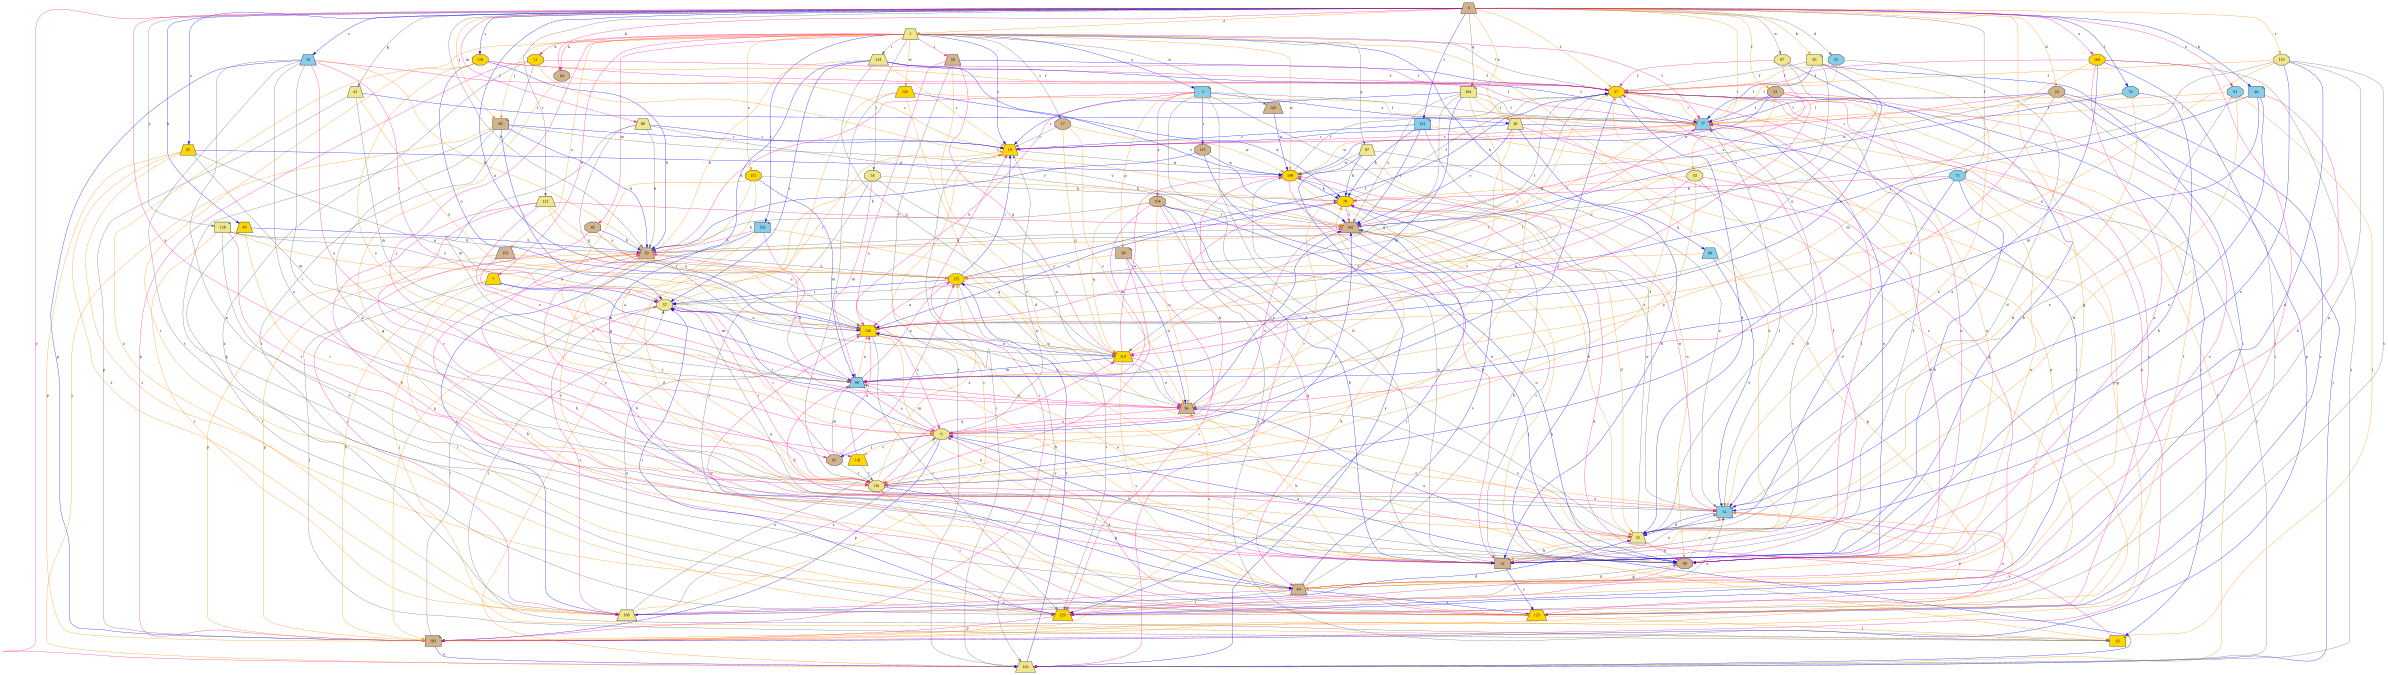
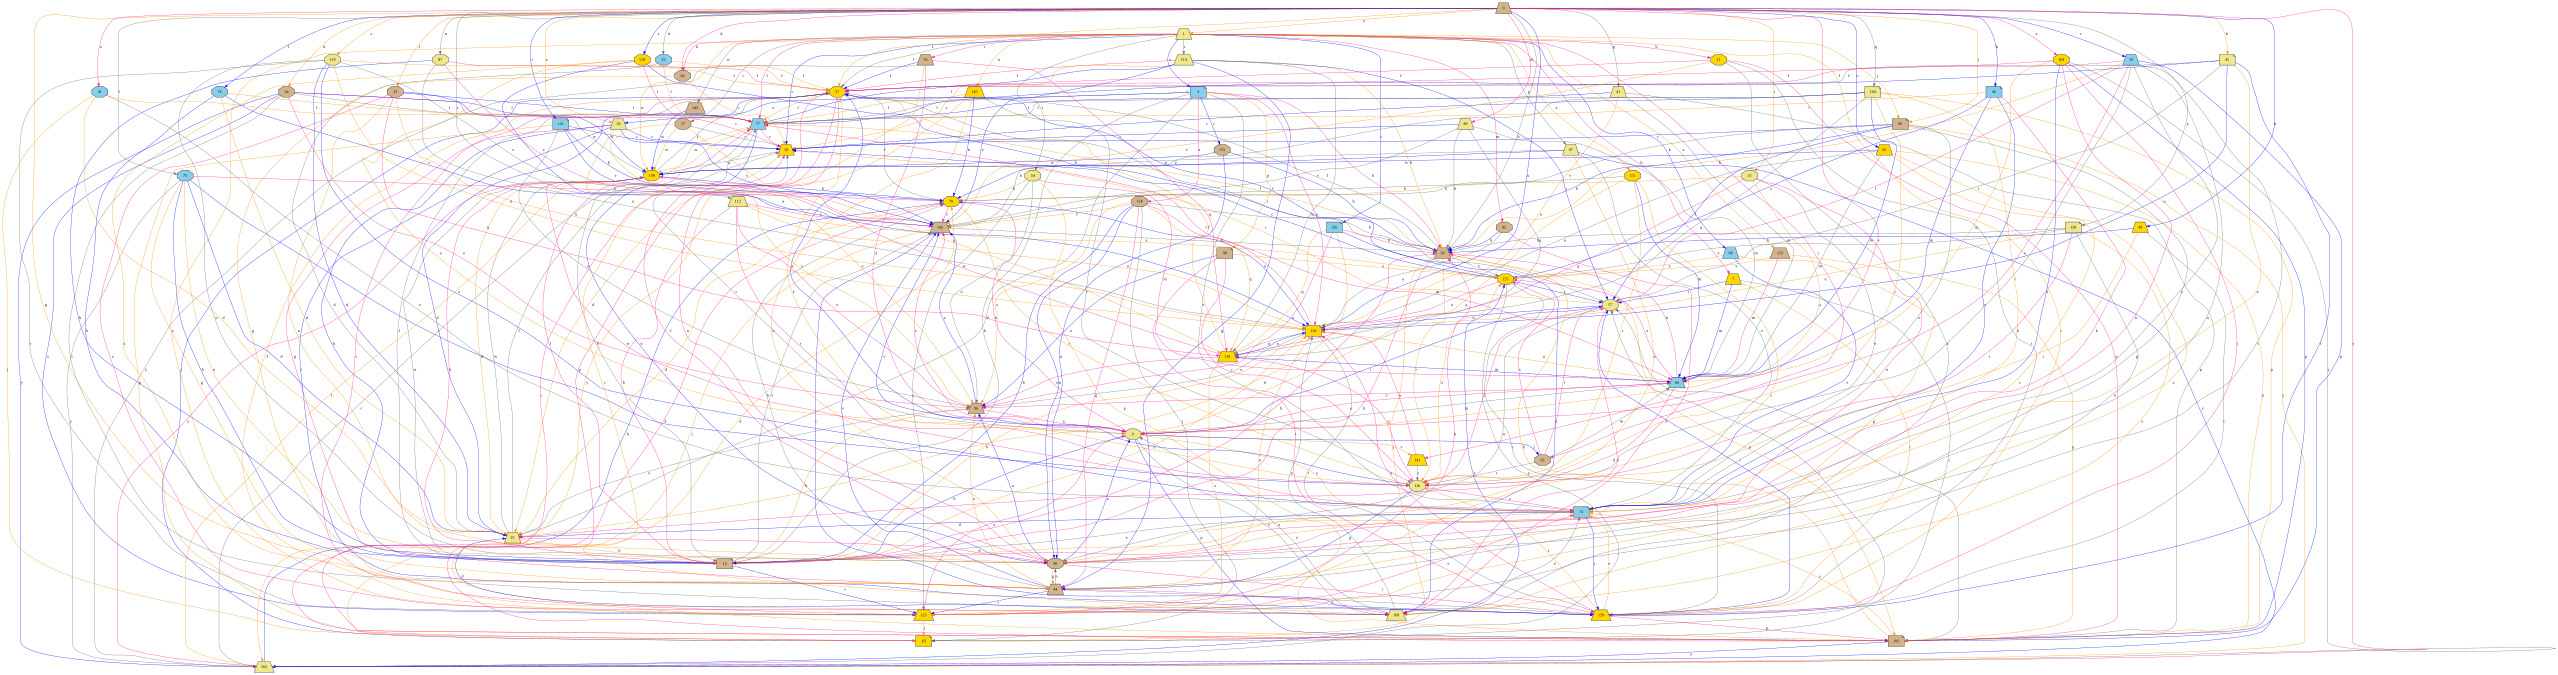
  strict digraph {
    fontname="Liberation Serif"
    node [fillcolor=tan fontname="Liberation Serif" shape=trapezium style=filled]
    edge [color=darkorange fontname="Liberation Serif"]
    1 [fillcolor=khaki]
    0
    16 [fillcolor=skyblue]
    23 [fillcolor=skyblue shape=octagon]
    24 [shape=octagon]
    30 [fillcolor=khaki]
    33 [shape=octagon]
    37 [fillcolor=gold shape=octagon]
    41 [fillcolor=khaki]
    44
    45 [fillcolor=khaki shape=note]
    46 [fillcolor=skyblue shape=note]
    49 [fillcolor=gold]
    50
    53 [fillcolor=khaki shape=octagon]
    60 [shape=note]
    64 [shape=octagon]
    74 [fillcolor=skyblue shape=octagon]
    75 [fillcolor=skyblue shape=octagon]
    80 [fillcolor=khaki]
    87 [fillcolor=khaki shape=octagon]
    91 [fillcolor=skyblue shape=octagon]
    95 [fillcolor=gold]
    104 [fillcolor=khaki shape=note]
    112 [fillcolor=khaki]
    118 [fillcolor=gold shape=octagon]
    119 [fillcolor=khaki shape=octagon]
    121 [fillcolor=skyblue shape=note]
    136 [fillcolor=gold shape=note]
    141 [fillcolor=gold]
    158 [fillcolor=khaki shape=note]
    162 [fillcolor=khaki]
    164 [fillcolor=gold shape=octagon]
    3 [fillcolor=skyblue shape=note]
    7 [fillcolor=gold]
    11 [fillcolor=gold shape=octagon]
    17 [shape=octagon]
    19 [fillcolor=gold]
    54 [fillcolor=khaki shape=octagon]
    56
    62 [shape=octagon]
    68 [fillcolor=skyblue]
    77 [fillcolor=skyblue]
    82 [shape=octagon]
    97 [fillcolor=khaki]
    114 [fillcolor=khaki]
    123 [fillcolor=gold]
    126 [fillcolor=skyblue shape=note]
    129 [fillcolor=gold]
    143
    145 [fillcolor=gold]
    149 [fillcolor=gold shape=octagon]
    151 [fillcolor=gold shape=octagon]
    153
    31 [fillcolor=skyblue shape=note]
    6 [fillcolor=khaki shape=octagon]
    57 [fillcolor=khaki shape=octagon]
    103 [shape=note]
    90 [shape=octagon]
    116 [fillcolor=khaki shape=octagon]
    25 [fillcolor=khaki]
    96
    12 [shape=note]
    142
    168 [fillcolor=khaki]
    110 [fillcolor=gold]
    63 [fillcolor=gold shape=note]
    84 [fillcolor=skyblue]
    70 [fillcolor=gold shape=octagon]
    155 [fillcolor=gold shape=octagon]
    99 [shape=note]
    115 [shape=octagon]
    154 [shape=octagon]
    1 -> 37 [color=gray40 label=f]
    1 -> 60 [label=j]
    1 -> 64 [color=deeppink label=k]
    1 -> 3 [color=blue label=a]
    1 -> 7 [color=deeppink label=b]
    1 -> 11 [color=deeppink label=b]
    1 -> 17 [color=gray40 label=c]
    1 -> 19 [color=blue label=c]
    1 -> 54 [color=gray40 label=i]
    1 -> 56 [color=deeppink label=i]
    1 -> 62 [color=deeppink label=j]
    1 -> 68 [color=blue label=k]
    1 -> 77 [color=deeppink label=l]
    1 -> 82 [color=deeppink label=m]
    1 -> 97 [color=gray40 label=p]
    1 -> 114 [color=gray40 label=r]
    1 -> 123 [label=s]
    1 -> 126 [color=blue label=t]
    1 -> 129 [label=t]
    1 -> 143 [color=gray40 label=w]
    1 -> 145 [label=w]
    1 -> 149 [label=w]
    1 -> 151 [label=x]
    1 -> 153 [label=x]
    0 -> 1 [label=a]
    0 -> 16 [color=blue label=c]
    0 -> 23 [color=gray40 label=d]
    0 -> 24 [label=d]
    0 -> 30 [label=e]
    0 -> 33 [label=f]
    0 -> 37 [label=f]
    0 -> 41 [color=gray40 label=g]
    0 -> 44 [label=g]
    0 -> 45 [label=h]
    0 -> 46 [color=blue label=h]
    0 -> 49 [color=blue label=h]
    0 -> 50 [color=gray40 label=h]
    0 -> 53 [label=i]
    0 -> 60 [label=j]
    0 -> 64 [color=deeppink label=k]
    0 -> 74 [color=blue label=l]
    0 -> 75 [color=gray40 label=l]
    0 -> 80 [color=deeppink label=m]
    0 -> 87 [color=gray40 label=n]
    0 -> 91 [color=deeppink label=o]
    0 -> 95 [color=blue label=o]
    0 -> 104 [color=gray40 label=q]
    0 -> 112 [color=gray40 label=r]
    0 -> 118 [color=blue label=s]
    0 -> 119 [label=s]
    0 -> 121 [color=blue label=s]
    0 -> 136 [color=blue label=u]
    0 -> 141 [color=deeppink label=v]
    0 -> 158 [color=gray40 label=y]
    0 -> 162 [color=deeppink label=y]
    0 -> 164 [color=deeppink label=z]
    16 -> 37 [color=deeppink label=f]
    16 -> 50 [label=h]
    16 -> 123 [color=gray40 label=s]
    16 -> 31 [color=gray40 label=e]
    16 -> 6 [color=deeppink label=a]
    16 -> 57 [color=deeppink label=i]
    16 -> 103 [color=blue label=p]
    16 -> 90 [color=gray40 label=n]
    16 -> 116 [color=gray40 label=r]
    23 -> 37 [label=f]
    23 -> 77 [label=l]
    23 -> 25 [color=gray40 label=d]
    24 -> 162 [color=blue label=y]
    24 -> 19 [color=deeppink label=c]
    24 -> 77 [color=blue label=l]
    24 -> 123 [color=blue label=s]
    24 -> 129 [color=gray40 label=t]
    24 -> 149 [color=gray40 label=w]
    24 -> 96 [color=deeppink label=o]
    30 -> 44 [color=deeppink label=g]
    30 -> 19 [color=blue label=c]
    30 -> 129 [color=blue label=t]
    30 -> 96 [label=o]
    30 -> 12 [color=blue label=b]
    30 -> 142 [color=blue label=v]
    33 -> 136 [label=u]
    33 -> 77 [color=blue label=l]
    33 -> 149 [color=blue label=w]
    33 -> 90 [label=n]
    33 -> 168 [color=deeppink label=z]
    33 -> 110 [color=deeppink label=q]
    37 -> 77 [label=l]
    37 -> 123 [color=deeppink label=s]
    37 -> 6 [color=blue label=a]
    37 -> 57 [color=gray40 label=i]
    37 -> 103 [color=deeppink label=p]
    37 -> 90 [color=deeppink label=n]
    37 -> 25 [color=blue label=d]
    37 -> 63 [color=blue label=j]
    41 -> 136 [label=u]
    41 -> 77 [color=blue label=l]
    41 -> 103 [color=gray40 label=p]
    41 -> 84 [color=gray40 label=m]
    44 -> 136 [label=u]
    44 -> 123 [color=blue label=s]
    44 -> 129 [color=gray40 label=t]
    44 -> 90 [color=gray40 label=n]
    44 -> 96 [label=o]
    44 -> 142 [color=blue label=v]
    44 -> 168 [color=deeppink label=z]
    44 -> 70 [color=gray40 label=k]
    45 -> 37 [color=gray40 label=f]
    45 -> 136 [color=blue label=u]
    45 -> 77 [color=blue label=l]
    45 -> 129 [color=blue label=t]
    45 -> 31 [label=e]
    45 -> 57 [color=gray40 label=i]
    46 -> 77 [label=l]
    46 -> 31 [color=blue label=e]
    46 -> 12 [color=deeppink label=b]
    46 -> 84 [color=blue label=m]
    46 -> 155 [color=blue label=x]
    49 -> 50 [color=blue label=h]
    49 -> 129 [color=gray40 label=t]
    49 -> 116 [label=r]
    50 -> 37 [color=gray40 label=f]
    50 -> 77 [label=l]
    50 -> 103 [label=p]
    50 -> 116 [label=r]
    50 -> 12 [color=deeppink label=b]
    50 -> 63 [label=j]
    50 -> 155 [color=gray40 label=x]
    53 -> 31 [color=gray40 label=e]
    53 -> 6 [label=a]
    53 -> 90 [color=deeppink label=n]
    53 -> 110 [color=deeppink label=q]
    53 -> 70 [label=k]
    60 -> 44 [color=gray40 label=g]
    60 -> 50 [color=blue label=h]
    60 -> 162 [label=y]
    60 -> 19 [color=blue label=c]
    60 -> 31 [color=gray40 label=e]
    60 -> 57 [color=blue label=i]
    60 -> 142 [color=gray40 label=v]
    64 -> 44 [label=g]
    64 -> 19 [label=c]
    74 -> 77 [label=l]
    74 -> 25 [label=d]
    74 -> 12 [color=blue label=b]
    74 -> 142 [color=blue label=v]
    75 -> 44 [label=g]
    75 -> 162 [color=gray40 label=y]
    75 -> 90 [label=n]
    75 -> 116 [color=blue label=r]
    75 -> 25 [color=blue label=d]
    75 -> 12 [color=blue label=b]
    75 -> 70 [color=deeppink label=k]
    80 -> 50 [color=gray40 label=h]
    80 -> 19 [color=blue label=c]
    80 -> 142 [color=gray40 label=v]
    80 -> 110 [color=gray40 label=q]
    80 -> 84 [color=gray40 label=m]
    87 -> 37 [color=deeppink label=f]
    87 -> 136 [color=gray40 label=u]
    87 -> 12 [color=blue label=b]
    87 -> 142 [color=deeppink label=v]
    91 -> 77 [label=l]
    91 -> 31 [color=gray40 label=e]
    91 -> 25 [label=d]
    91 -> 63 [label=j]
    95 -> 136 [color=gray40 label=u]
    95 -> 123 [label=s]
    95 -> 149 [color=blue label=w]
    95 -> 103 [label=p]
    95 -> 168 [label=z]
    95 -> 84 [color=gray40 label=m]
    104 -> 19 [color=blue label=c]
    104 -> 77 [color=gray40 label=l]
    104 -> 103 [label=p]
    104 -> 116 [label=r]
    104 -> 12 [label=b]
    104 -> 142 [color=gray40 label=v]
    104 -> 110 [color=gray40 label=q]
    104 -> 84 [color=blue label=m]
    112 -> 136 [label=u]
    112 -> 116 [color=deeppink label=r]
    112 -> 96 [color=deeppink label=o]
    112 -> 12 [color=deeppink label=b]
    112 -> 142 [color=deeppink label=v]
    112 -> 155 [label=x]
    118 -> 37 [label=f]
    118 -> 50 [color=blue label=h]
    118 -> 136 [color=blue label=u]
    118 -> 77 [color=deeppink label=l]
    118 -> 6 [label=a]
    118 -> 168 [label=z]
    119 -> 37 [label=f]
    119 -> 136 [label=u]
    119 -> 123 [color=gray40 label=s]
    119 -> 31 [color=blue label=e]
    119 -> 90 [color=gray40 label=n]
    119 -> 25 [color=blue label=d]
    119 -> 142 [color=gray40 label=v]
    121 -> 19 [color=blue label=c]
    121 -> 103 [label=p]
    121 -> 96 [color=gray40 label=o]
    121 -> 142 [color=blue label=v]
    121 -> 70 [color=blue label=k]
    136 -> 77 [color=deeppink label=l]
    136 -> 129 [color=gray40 label=t]
    136 -> 96 [color=gray40 label=o]
    136 -> 12 [label=b]
    136 -> 110 [color=gray40 label=q]
    141 -> 136 [color=deeppink label=u]
    141 -> 116 [color=gray40 label=r]
    158 -> 50 [color=gray40 label=h]
    158 -> 136 [label=u]
    158 -> 90 [color=gray40 label=n]
    158 -> 116 [color=deeppink label=r]
    158 -> 168 [label=z]
    158 -> 155 [color=gray40 label=x]
    162 -> 19 [color=gray40 label=c]
    162 -> 77 [label=l]
    162 -> 70 [color=blue label=k]
    162 -> 155 [color=blue label=x]
    164 -> 37 [color=deeppink label=f]
    164 -> 162 [color=gray40 label=y]
    164 -> 129 [color=deeppink label=t]
    164 -> 31 [color=blue label=e]
    164 -> 103 [color=blue label=p]
    164 -> 90 [color=deeppink label=n]
    164 -> 84 [label=m]
    3 -> 30 [color=blue label=e]
    3 -> 50 [color=deeppink label=h]
    3 -> 136 [color=deeppink label=u]
    3 -> 77 [color=gray40 label=l]
    3 -> 31 [color=gray40 label=e]
    3 -> 25 [color=gray40 label=d]
    3 -> 12 [color=gray40 label=b]
    3 -> 99 [label=p]
    3 -> 115 [color=blue label=r]
    3 -> 154 [color=deeppink label=x]
    7 -> 129 [label=t]
    7 -> 57 [color=blue label=i]
    7 -> 63 [color=gray40 label=j]
    7 -> 84 [color=blue label=m]
    11 -> 37 [color=deeppink label=f]
    11 -> 129 [color=gray40 label=t]
    11 -> 103 [color=deeppink label=p]
    11 -> 142 [label=v]
    11 -> 168 [color=gray40 label=z]
    17 -> 19 [color=gray40 label=c]
    17 -> 149 [label=w]
    17 -> 96 [label=o]
    17 -> 110 [label=q]
    19 -> 149 [color=gray40 label=w]
    54 -> 123 [color=gray40 label=s]
    54 -> 103 [label=p]
    54 -> 96 [color=gray40 label=o]
    54 -> 84 [color=deeppink label=m]
    54 -> 70 [label=k]
    56 -> 37 [color=blue label=f]
    56 -> 162 [color=gray40 label=y]
    56 -> 6 [color=deeppink label=a]
    56 -> 25 [label=d]
    56 -> 110 [color=deeppink label=q]
    62 -> 57 [color=deeppink label=i]
    62 -> 116 [color=gray40 label=r]
    62 -> 84 [color=gray40 label=m]
    62 -> 155 [color=deeppink label=x]
    68 -> 44 [label=g]
    68 -> 31 [color=blue label=e]
    68 -> 155 [label=x]
    77 -> 19 [color=deeppink label=c]
    77 -> 149 [label=w]
    77 -> 90 [color=blue label=n]
    77 -> 12 [color=gray40 label=b]
    82 -> 50 [color=blue label=h]
    82 -> 136 [color=gray40 label=u]
    82 -> 168 [color=deeppink label=z]
    97 -> 162 [color=blue label=y]
    97 -> 149 [color=gray40 label=w]
    97 -> 31 [color=gray40 label=e]
    97 -> 90 [label=n]
    97 -> 70 [color=blue label=k]
    114 -> 37 [color=deeppink label=f]
    114 -> 44 [color=blue label=g]
    114 -> 50 [label=h]
    114 -> 19 [label=c]
    114 -> 77 [color=blue label=l]
    114 -> 57 [color=blue label=i]
    114 -> 142 [color=blue label=v]
    114 -> 110 [color=gray40 label=q]
    123 -> 37 [label=f]
    123 -> 50 [color=deeppink label=h]
    123 -> 31 [color=deeppink label=e]
    123 -> 6 [color=deeppink label=a]
    123 -> 63 [label=j]
    126 -> 50 [color=deeppink label=h]
    126 -> 25 [label=d]
    126 -> 96 [color=deeppink label=o]
    126 -> 168 [color=blue label=z]
    126 -> 110 [label=q]
    129 -> 136 [color=deeppink label=u]
    129 -> 31 [label=e]
    129 -> 57 [color=blue label=i]
    129 -> 103 [color=deeppink label=p]
    129 -> 116 [label=r]
    143 -> 149 [color=blue label=w]
    145 -> 162 [label=y]
    145 -> 77 [label=l]
    145 -> 90 [label=n]
    145 -> 116 [color=gray40 label=r]
    145 -> 70 [color=blue label=k]
    149 -> 37 [color=gray40 label=f]
    149 -> 162 [color=deeppink label=y]
    149 -> 25 [label=d]
    149 -> 12 [color=deeppink label=b]
    149 -> 70 [color=blue label=k]
    151 -> 123 [label=s]
    151 -> 6 [label=a]
    151 -> 116 [label=r]
    151 -> 84 [color=blue label=m]
    151 -> 70 [color=gray40 label=k]
    153 -> 103 [label=p]
    153 -> 84 [color=deeppink label=m]
    153 -> 155 [label=x]
+   31 -> 129 [color=blue label=t]
    31 -> 149 [color=deeppink label=w]
    31 -> 25 [color=blue label=d]
    6 -> 141 [label=v]
    6 -> 19 [color=gray40 label=c]
    6 -> 62 [color=blue label=j]
    6 -> 31 [label=e]
    6 -> 57 [color=blue label=i]
    6 -> 103 [color=blue label=p]
    6 -> 12 [color=blue label=b]
    6 -> 142 [color=deeppink label=v]
    6 -> 168 [color=gray40 label=z]
    6 -> 84 [color=gray40 label=m]
    6 -> 70 [color=deeppink label=k]
    57 -> 136 [color=blue label=u]
    57 -> 19 [label=c]
    57 -> 90 [color=gray40 label=n]
    57 -> 116 [color=deeppink label=r]
    57 -> 168 [color=deeppink label=z]
    103 -> 50 [label=h]
    103 -> 162 [color=blue label=y]
    103 -> 19 [color=deeppink label=c]
    103 -> 31 [label=e]
    103 -> 57 [color=gray40 label=i]
    103 -> 70 [label=k]
    90 -> 37 [color=deeppink label=f]
    90 -> 44 [label=g]
    90 -> 129 [color=deeppink label=t]
    90 -> 31 [label=e]
    90 -> 6 [color=blue label=a]
    90 -> 96 [color=blue label=o]
    116 -> 37 [label=f]
    116 -> 44 [color=blue label=g]
    116 -> 31 [color=deeppink label=e]
    116 -> 142 [color=blue label=v]
    116 -> 110 [color=deeppink label=q]
    116 -> 155 [label=x]
    25 -> 77 [color=gray40 label=l]
    25 -> 149 [color=gray40 label=w]
    25 -> 90 [color=deeppink label=n]
    25 -> 96 [color=gray40 label=o]
    25 -> 12 [label=b]
    96 -> 6 [color=deeppink label=a]
    96 -> 12 [label=b]
    96 -> 142 [color=blue label=v]
    12 -> 37 [color=gray40 label=f]
    12 -> 50 [color=deeppink label=h]
    12 -> 136 [label=u]
    12 -> 77 [color=deeppink label=l]
    12 -> 123 [color=blue label=s]
    12 -> 149 [color=gray40 label=w]
    12 -> 31 [color=gray40 label=e]
    12 -> 142 [color=gray40 label=v]
    142 -> 50 [color=gray40 label=h]
    142 -> 129 [color=blue label=t]
    142 -> 63 [label=j]
    168 -> 136 [color=gray40 label=u]
    168 -> 19 [label=c]
    168 -> 31 [color=gray40 label=e]
    168 -> 6 [color=gray40 label=a]
    168 -> 25 [color=blue label=d]
    110 -> 37 [label=f]
    110 -> 136 [color=blue label=u]
    110 -> 123 [label=s]
    110 -> 149 [color=deeppink label=w]
    110 -> 96 [color=deeppink label=o]
    110 -> 84 [color=blue label=m]
    63 -> 57 [color=gray40 label=i]
    63 -> 70 [color=deeppink label=k]
    84 -> 50 [color=deeppink label=h]
    84 -> 136 [label=u]
    84 -> 6 [color=deeppink label=a]
    84 -> 25 [color=deeppink label=d]
    84 -> 96 [color=deeppink label=o]
    84 -> 155 [color=deeppink label=x]
    70 -> 37 [color=gray40 label=f]
    70 -> 136 [color=blue label=u]
    70 -> 116 [label=r]
    70 -> 25 [label=d]
    70 -> 142 [color=deeppink label=v]
    155 -> 37 [color=blue label=f]
    155 -> 136 [color=deeppink label=u]
    155 -> 162 [color=gray40 label=y]
    155 -> 19 [color=blue label=c]
    155 -> 129 [color=gray40 label=t]
    155 -> 57 [color=blue label=i]
    99 -> 129 [color=deeppink label=t]
    99 -> 116 [color=deeppink label=r]
    99 -> 96 [color=blue label=o]
    99 -> 155 [label=x]
    115 -> 50 [color=blue label=h]
    115 -> 149 [color=blue label=w]
    115 -> 90 [color=blue label=n]
    154 -> 44 [color=deeppink label=g]
    154 -> 50 [color=gray40 label=h]
    154 -> 90 [color=blue label=n]
    154 -> 96 [label=o]
    154 -> 12 [color=blue label=b]
    154 -> 142 [label=v]
    154 -> 110 [label=q]
    154 -> 63 [color=gray40 label=j]
    154 -> 84 [color=deeppink label=m]
  }
